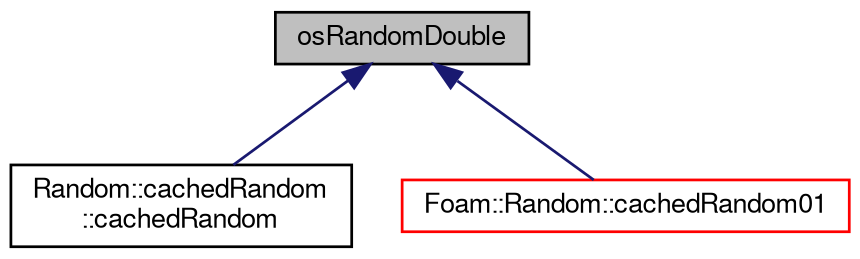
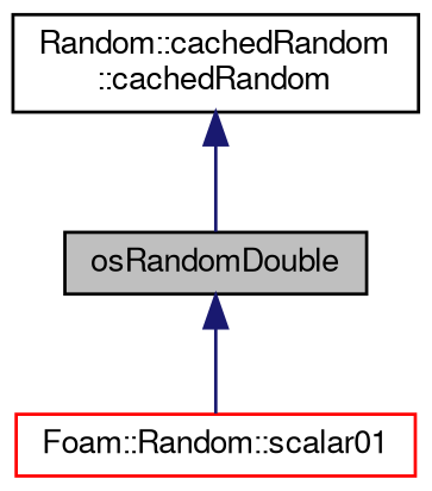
  digraph {
    rankdir=TB
    node [color=black fontname=FreeSans fontsize=10 shape=record]
    edge [color=midnightblue dir=back fontname=FreeSans fontsize=10 labelfontname=FreeSans labelfontsize=10 style=solid]
    n1 [fillcolor=grey75 fontcolor=black height=0.2 label=osRandomDouble style=filled width=0.4]
    n2 [height=0.2 label="Random::cachedRandom\l::cachedRandom" width=0.4]
-   n3 [color=red height=0.2 label="Foam::Random::cachedRandom01" width=0.4]
-   n1 -> n2
+   n3 [color=red height=0.2 label="Foam::Random::scalar01" width=0.4]
+   n2 -> n1
    n1 -> n3
  }
